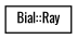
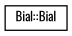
  digraph {
    rankdir=LR
    fontname=Oswald
-   n1 [color=black fillcolor=white fontname=Oswald fontsize=10 height=0.2 label="Bial::Ray" shape=record style=filled width=0.4]
+   n1 [color=black fillcolor=white fontname=Oswald fontsize=10 height=0.2 label="Bial::Bial" shape=record style=filled width=0.4]
  }
